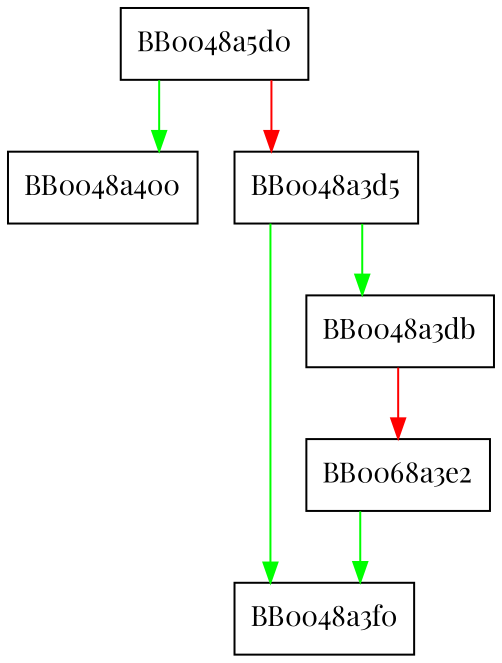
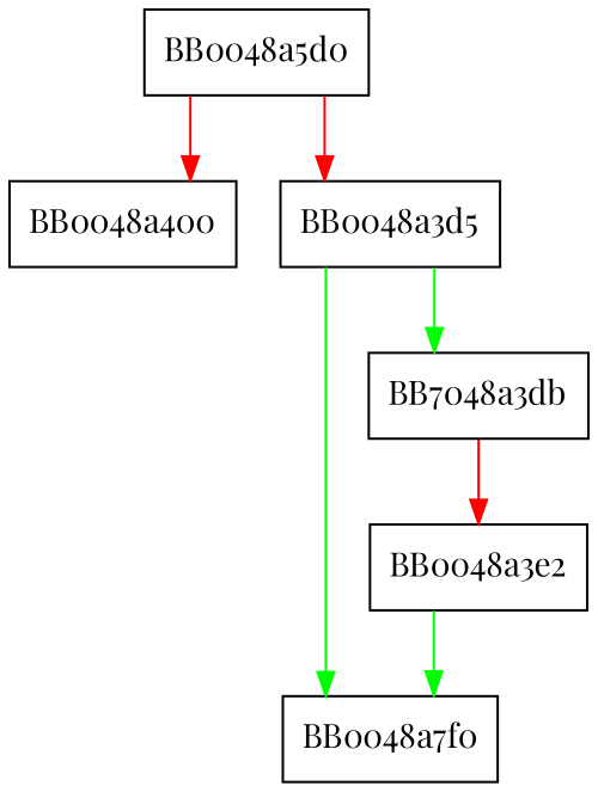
  digraph {
    fontname="Playfair Display"
    splines=ortho
    node [fontname="Playfair Display" shape=box]
    edge [color=green fontname="Playfair Display"]
    n1 [label=BB0048a5d0]
    BB0048a400
    BB0048a3d5
-   BB0048a3f0
-   BB0048a3db
-   BB0048a3e2 [label=BB0068a3e2]
-   n1 -> BB0048a400
+   BB0048a3f0 [label=BB0048a7f0]
+   BB0048a3db [label=BB7048a3db]
+   BB0048a3e2
+   n1 -> BB0048a400 [color=red]
    n1 -> BB0048a3d5 [color=red]
    BB0048a3d5 -> BB0048a3f0
    BB0048a3d5 -> BB0048a3db
    BB0048a3db -> BB0048a3e2 [color=red]
    BB0048a3e2 -> BB0048a3f0
  }
